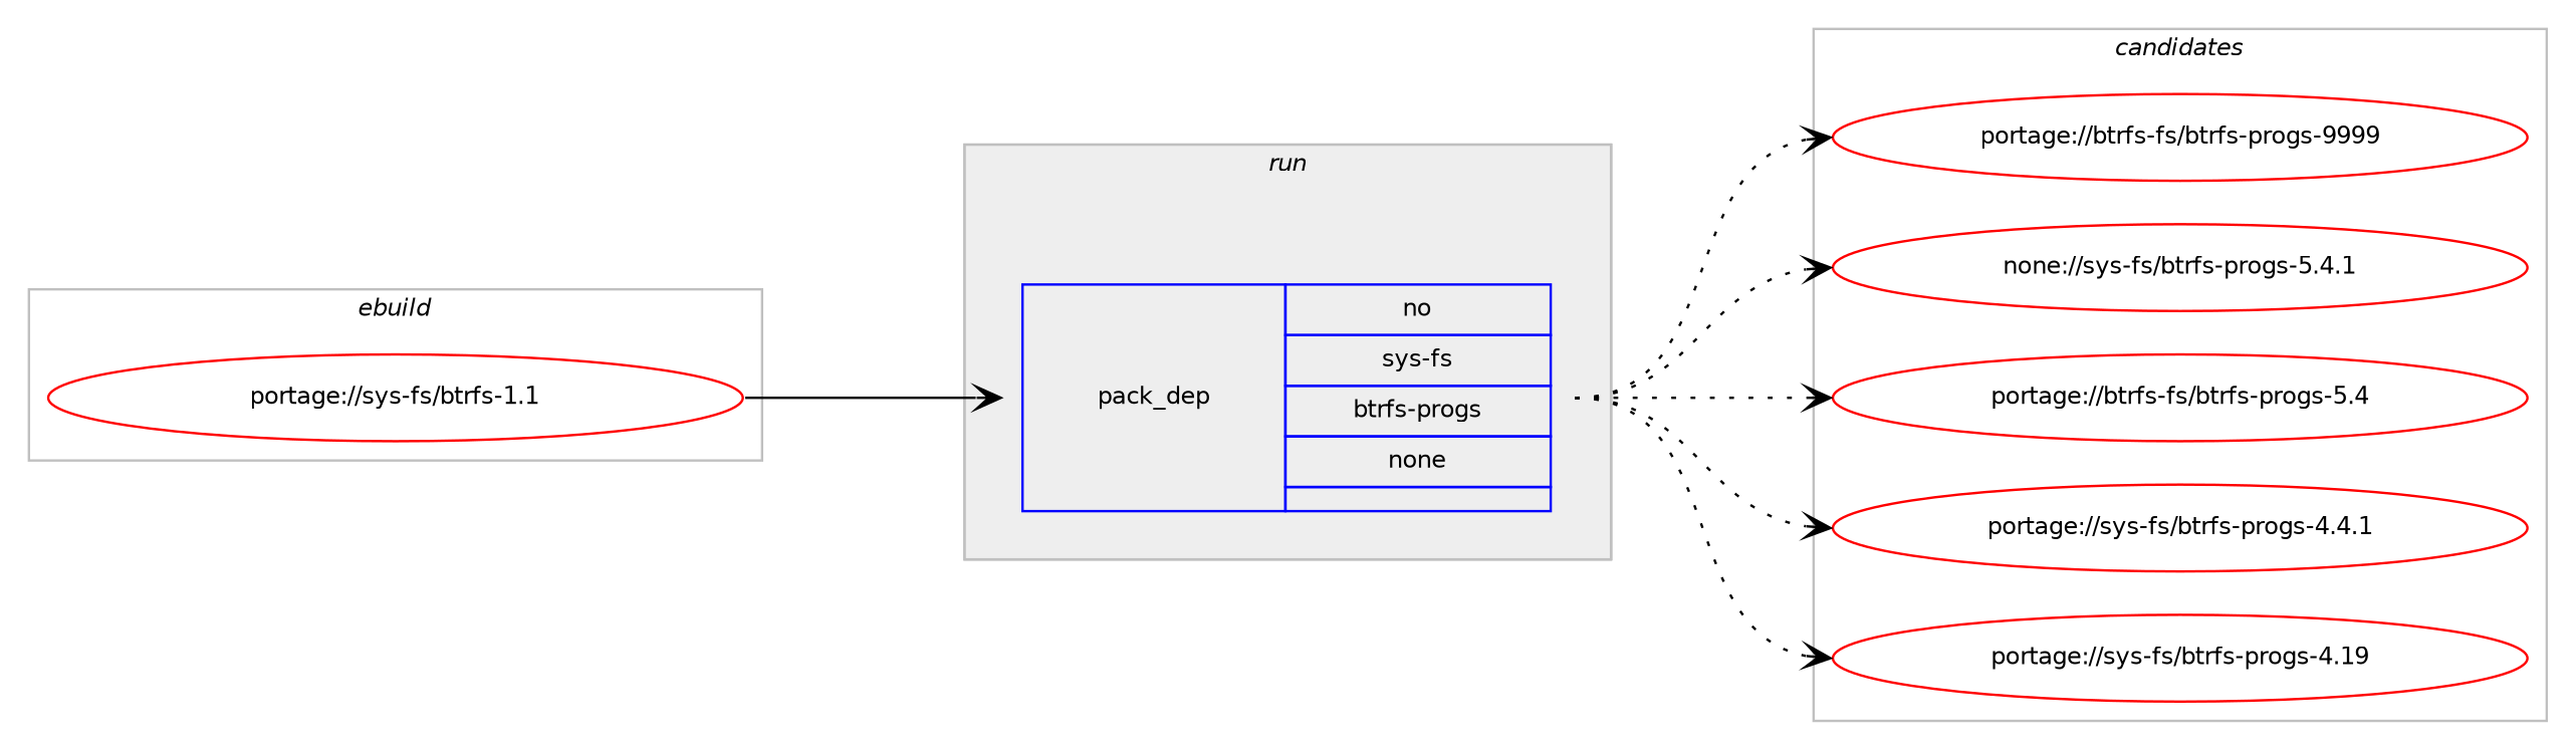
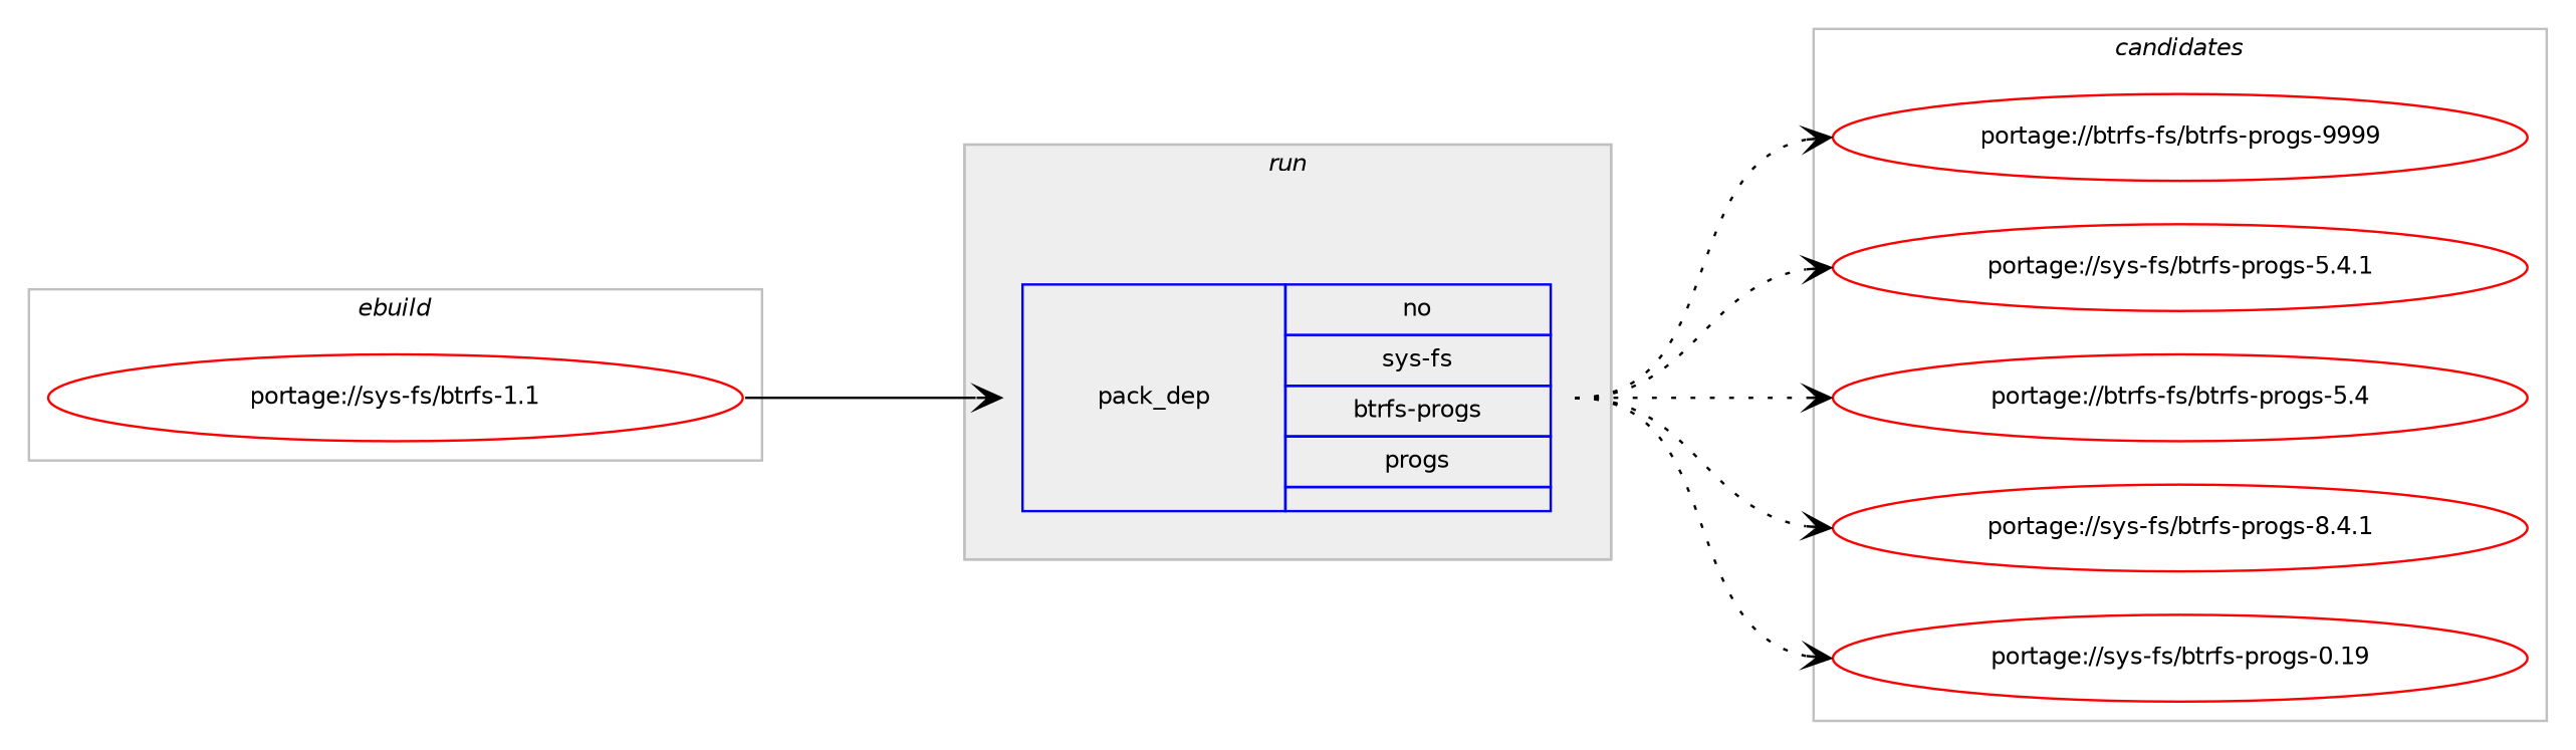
  digraph {
    compound=true
    concentrate=true
    fontname=Helvetica
    fontsize=10
    newrank=true
    rankdir=LR
    ranksep=1.5
    node [color=red fontname=Helvetica fontsize=10]
    edge [arrowhead=vee headport=w style=dotted tailport=e weight=100]
    n1 [label="portage://sys-fs/btrfs-1.1" width=4]
-   n2 [color=blue label=<<TABLE BORDER="0" CELLBORDER="1" CELLSPACING="0" CELLPADDING="4" WIDTH="220"><TR><TD ROWSPAN="6" CELLPADDING="30">pack_dep</TD></TR><TR><TD WIDTH="110">no</TD></TR><TR><TD>sys-fs</TD></TR><TR><TD>btrfs-progs</TD></TR><TR><TD>none</TD></TR><TR><TD></TD></TR></TABLE>> shape=none]
+   n2 [color=blue label=<<TABLE BORDER="0" CELLBORDER="1" CELLSPACING="0" CELLPADDING="4" WIDTH="220"><TR><TD ROWSPAN="6" CELLPADDING="30">pack_dep</TD></TR><TR><TD WIDTH="110">no</TD></TR><TR><TD>sys-fs</TD></TR><TR><TD>btrfs-progs</TD></TR><TR><TD>progs</TD></TR><TR><TD></TD></TR></TABLE>> shape=none]
    n3 [label="portage://btrfs-fs/btrfs-progs-9999" width=4]
-   n4 [label="none://sys-fs/btrfs-progs-5.4.1" width=4]
+   n4 [label="portage://sys-fs/btrfs-progs-5.4.1" width=4]
    n5 [label="portage://btrfs-fs/btrfs-progs-5.4" width=4]
-   n6 [label="portage://sys-fs/btrfs-progs-4.4.1" width=4]
-   n7 [label="portage://sys-fs/btrfs-progs-4.19" width=4]
+   n6 [label="portage://sys-fs/btrfs-progs-8.4.1" width=4]
+   n7 [label="portage://sys-fs/btrfs-progs-0.19" width=4]
    subgraph cluster_1 {
      color=gray
      label=<<i>ebuild</i>>
      rank=same
      n1
    }
    subgraph cluster_2 {
      color=gray
      label=<<i>dependencies</i>>
      subgraph cluster_3 {
        color=gray
        fillcolor="#eeeeee"
        label=<<i>compile</i>>
        style=filled
        subgraph sub_4 {
          color=gray
          fillcolor="#eeeeee"
          label=<<i>compile</i>>
          style=filled
          n2
        }
      }
      subgraph cluster_5 {
        color=gray
        fillcolor="#eeeeee"
        label=<<i>compile and run</i>>
        style=filled
      }
      subgraph cluster_6 {
        color=gray
        fillcolor="#eeeeee"
        label=<<i>run</i>>
        style=filled
      }
    }
    subgraph cluster_7 {
      color=gray
      label=<<i>candidates</i>>
      rank=same
      subgraph sub_8 {
        color=black
        label=<<i>candidates</i>>
        nodesep=1
        rank=same
        n3
        n4
        n5
        n6
        n7
      }
    }
    n1 -> n2 [style=solid weight=20]
    n2 -> n3
    n2 -> n4
    n2 -> n5
    n2 -> n6
    n2 -> n7
  }
